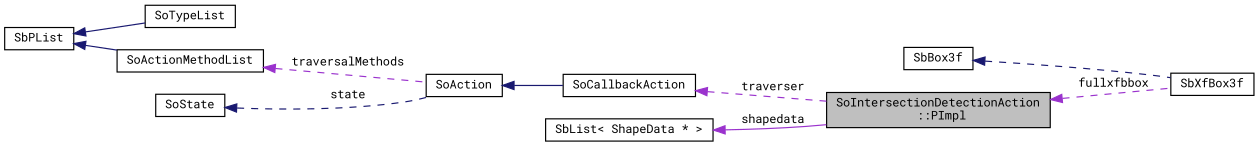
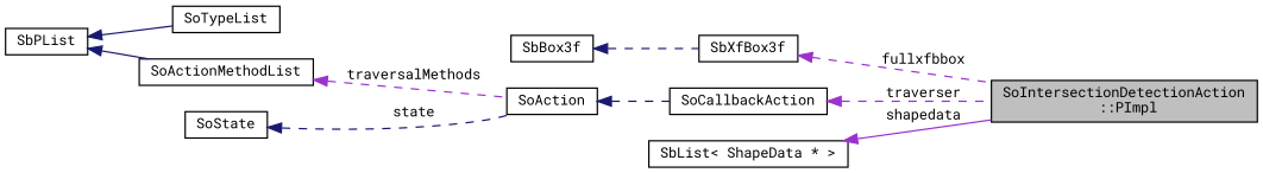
  digraph {
    fontname="Roboto Mono"
    rankdir=LR
    node [color=black fillcolor=white fontname="Roboto Mono" fontsize=10 shape=record style=filled]
    edge [color=midnightblue dir=back fontname="Roboto Mono" fontsize=10 labelfontname=Helvetica labelfontsize=10 style=dashed]
    n1 [fillcolor=grey75 fontcolor=black height=0.2 label="SoIntersectionDetectionAction\l ::PImpl" width=0.4]
    n2 [height=0.2 label=SoTypeList width=0.4]
    n3 [height=0.2 label=SbPList width=0.4]
    n4 [height=0.2 label=SoActionMethodList width=0.4]
    n5 [height=0.2 label=SoAction width=0.4]
    n6 [height=0.2 label=SbXfBox3f width=0.4]
    n7 [height=0.2 label=SbBox3f width=0.4]
    n8 [height=0.2 label=SoCallbackAction width=0.4]
    n9 [height=0.2 label=SoState width=0.4]
    n10 [height=0.2 label="SbList\< ShapeData * \>" width=0.4]
    n3 -> n2 [style=solid]
    n3 -> n4 [style=solid]
    n4 -> n5 [color=darkorchid3 label=" traversalMethods"]
-   n5 -> n8 [style=solid]
-   n1 -> n6 [color=darkorchid3 label=" fullxfbbox"]
+   n5 -> n8
+   n6 -> n1 [color=darkorchid3 label=" fullxfbbox"]
    n7 -> n6
    n8 -> n1 [color=darkorchid3 label=" traverser"]
    n9 -> n5 [label=" state"]
    n10 -> n1 [color=darkorchid3 label=" shapedata" style=solid]
  }
